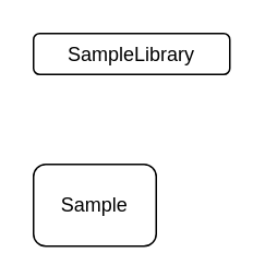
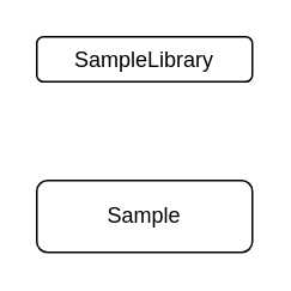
  <mxCell id="0" />
  <mxCell id="1" parent="0" />
- <mxCell id="2" value="Sample" style="rounded=1;whiteSpace=wrap;html=1;" vertex="1" parent="1"><mxGeometry x="20" y="100" width="75" height="50" as="geometry" /></mxCell>
+ <mxCell id="2" value="Sample" style="rounded=1;whiteSpace=wrap;html=1;" vertex="1" parent="1"><mxGeometry x="20" y="100" width="120" height="40" as="geometry" /></mxCell>
  <mxCell id="3" value="SampleLibrary" style="rounded=1;whiteSpace=wrap;html=1;" vertex="1" parent="1"><mxGeometry x="20" y="20" width="120" height="25" as="geometry" /></mxCell>
